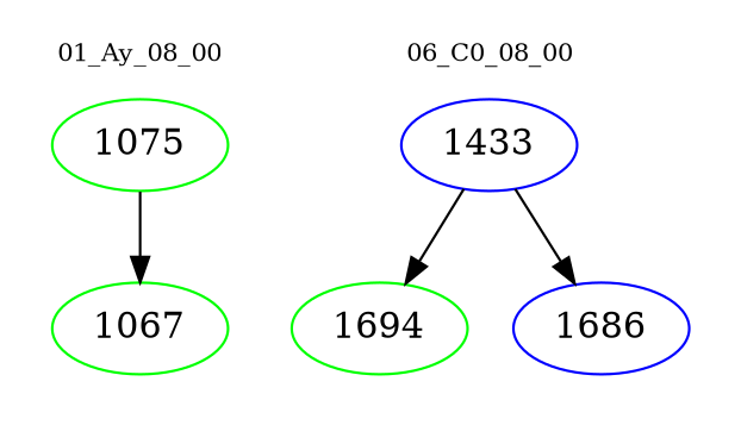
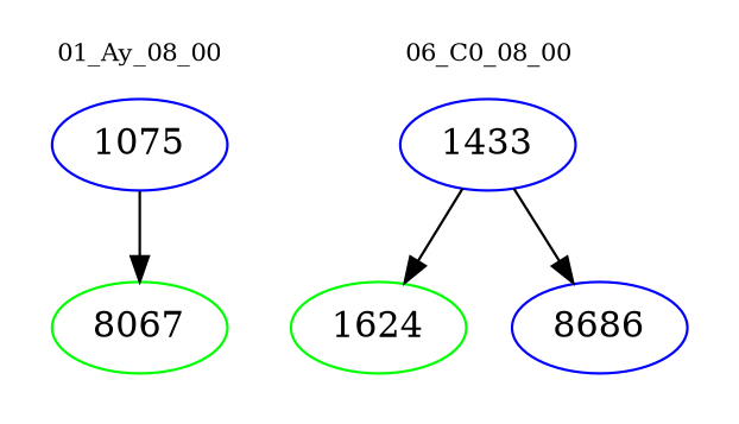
  digraph {
    node [color=blue]
    edge [color=black]
-   n1 [color=green label=1075]
-   n2 [color=green label=1067]
+   n1 [label=1075]
+   n2 [color=green label=8067]
    n3 [label=1433]
-   n4 [color=green label=1694]
-   n5 [label=1686]
+   n4 [color=green label=1624]
+   n5 [label=8686]
    subgraph cluster_1 {
      color=white
      fontsize=10
      label="01_Ay_08_00"
      n1
      n2
    }
    subgraph cluster_2 {
      color=white
      fontsize=10
      label="06_C0_08_00"
      n3
      n4
      n5
    }
    n1 -> n2
    n3 -> n4
    n3 -> n5
  }
